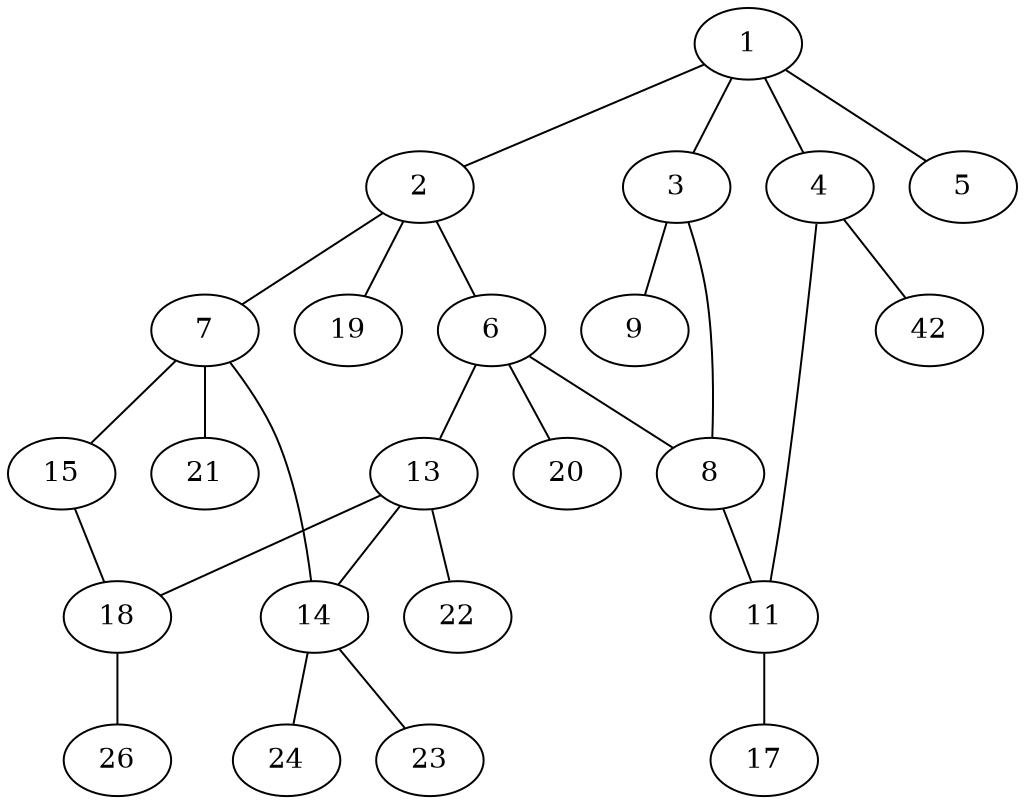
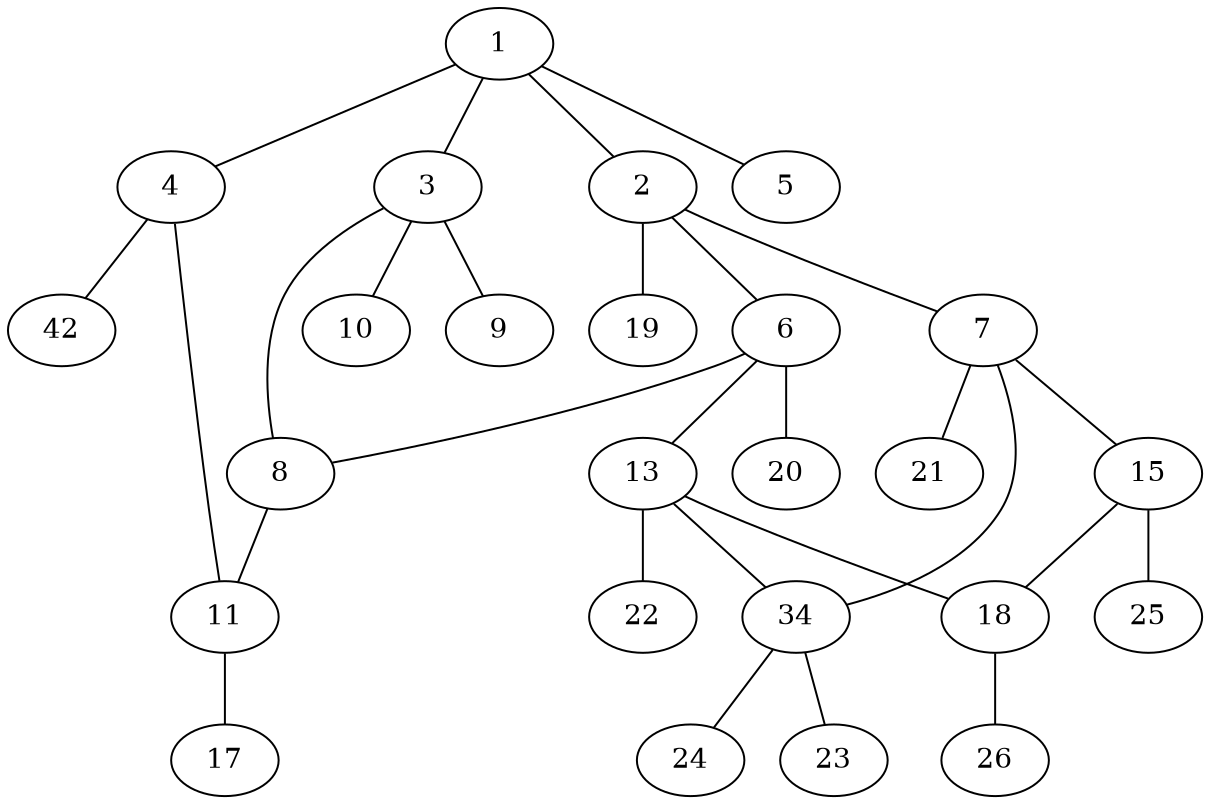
  graph {
    node [chem=C]
    edge [valence=1]
    1
    2
    3
    4
    5 [chem=Cl]
    6
    7
    19 [chem=H]
    8
    9 [chem=Cl]
+   10 [chem=Cl]
    11
    n13 [chem=Cl label=42]
    13
    20 [chem=H]
-   14
+   14 [label=34]
    15
    21 [chem=H]
    17 [chem=Cl]
    18
    22 [chem=H]
    23 [chem=H]
    24 [chem=H]
+   25 [chem=H]
    26 [chem=H]
    1 -- 2
    1 -- 3
    1 -- 4
    1 -- 5
    2 -- 6
    2 -- 7
    2 -- 19
    3 -- 8
    3 -- 9
+   3 -- 10
    4 -- 11 [valence=2]
    4 -- n13
    6 -- 8
    6 -- 13
    6 -- 20
    7 -- 14
    7 -- 15
    7 -- 21
    8 -- 11
    11 -- 17
    13 -- 14
    13 -- 18
    13 -- 22
    14 -- 23
    14 -- 24
    15 -- 18 [valence=2]
+   15 -- 25
    18 -- 26
  }
